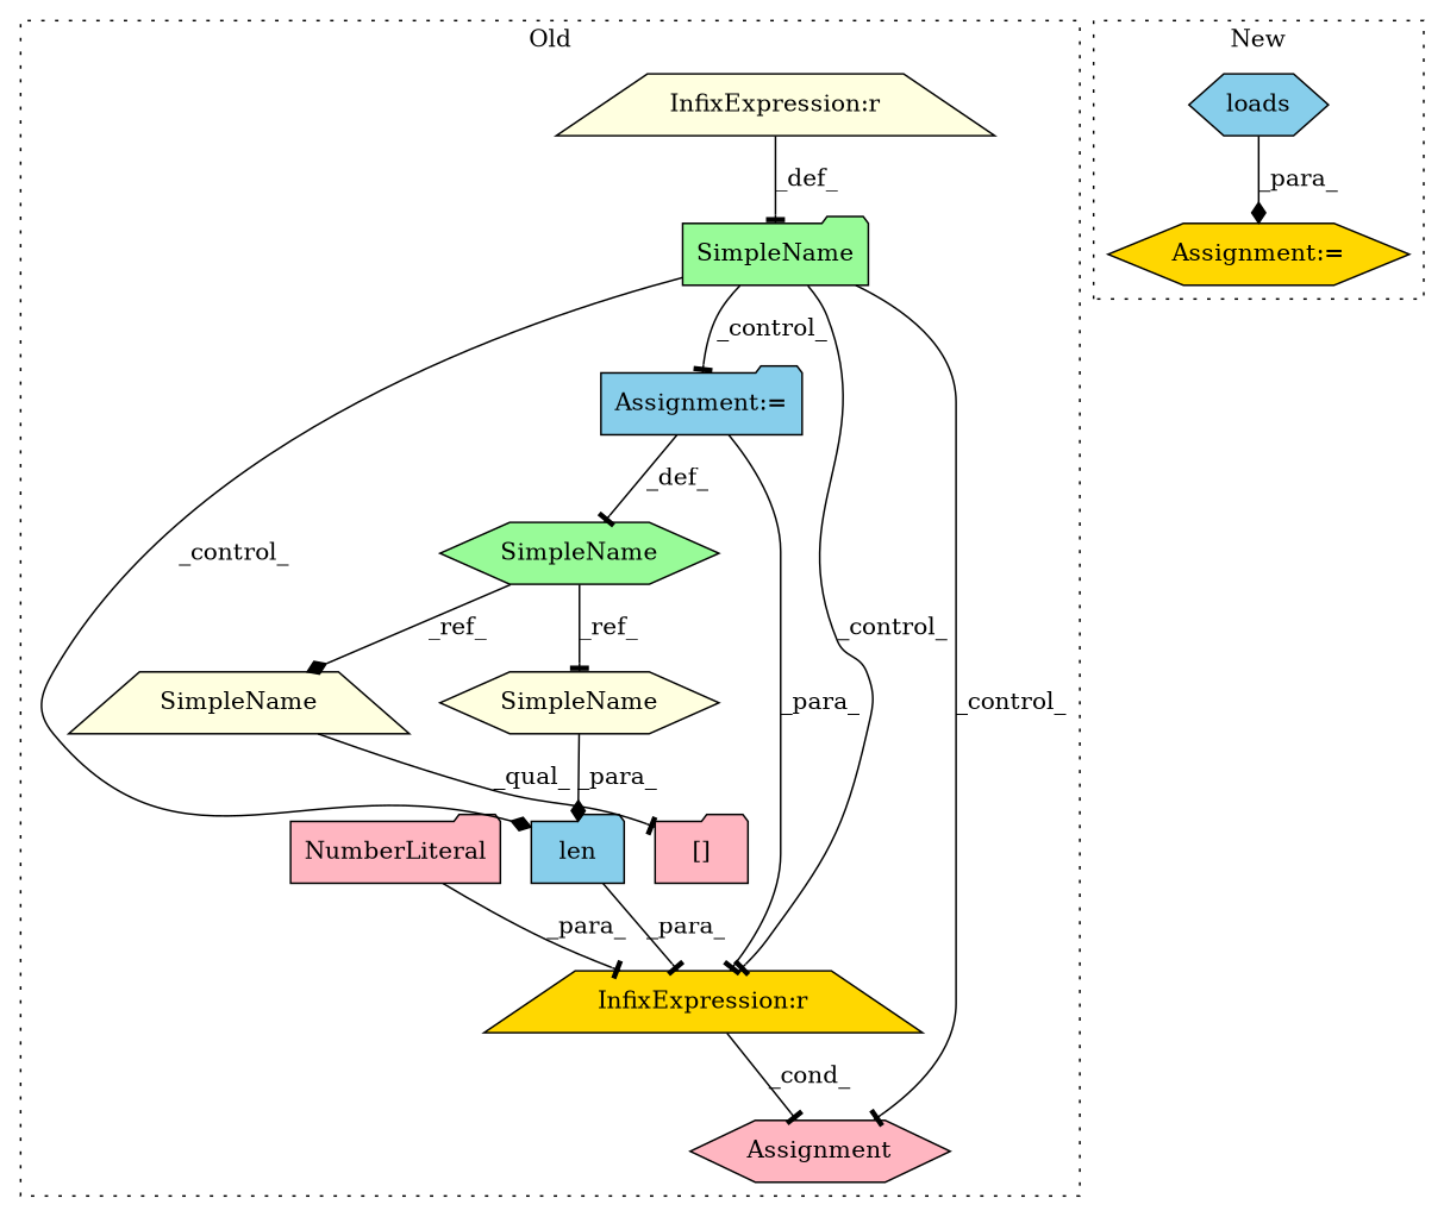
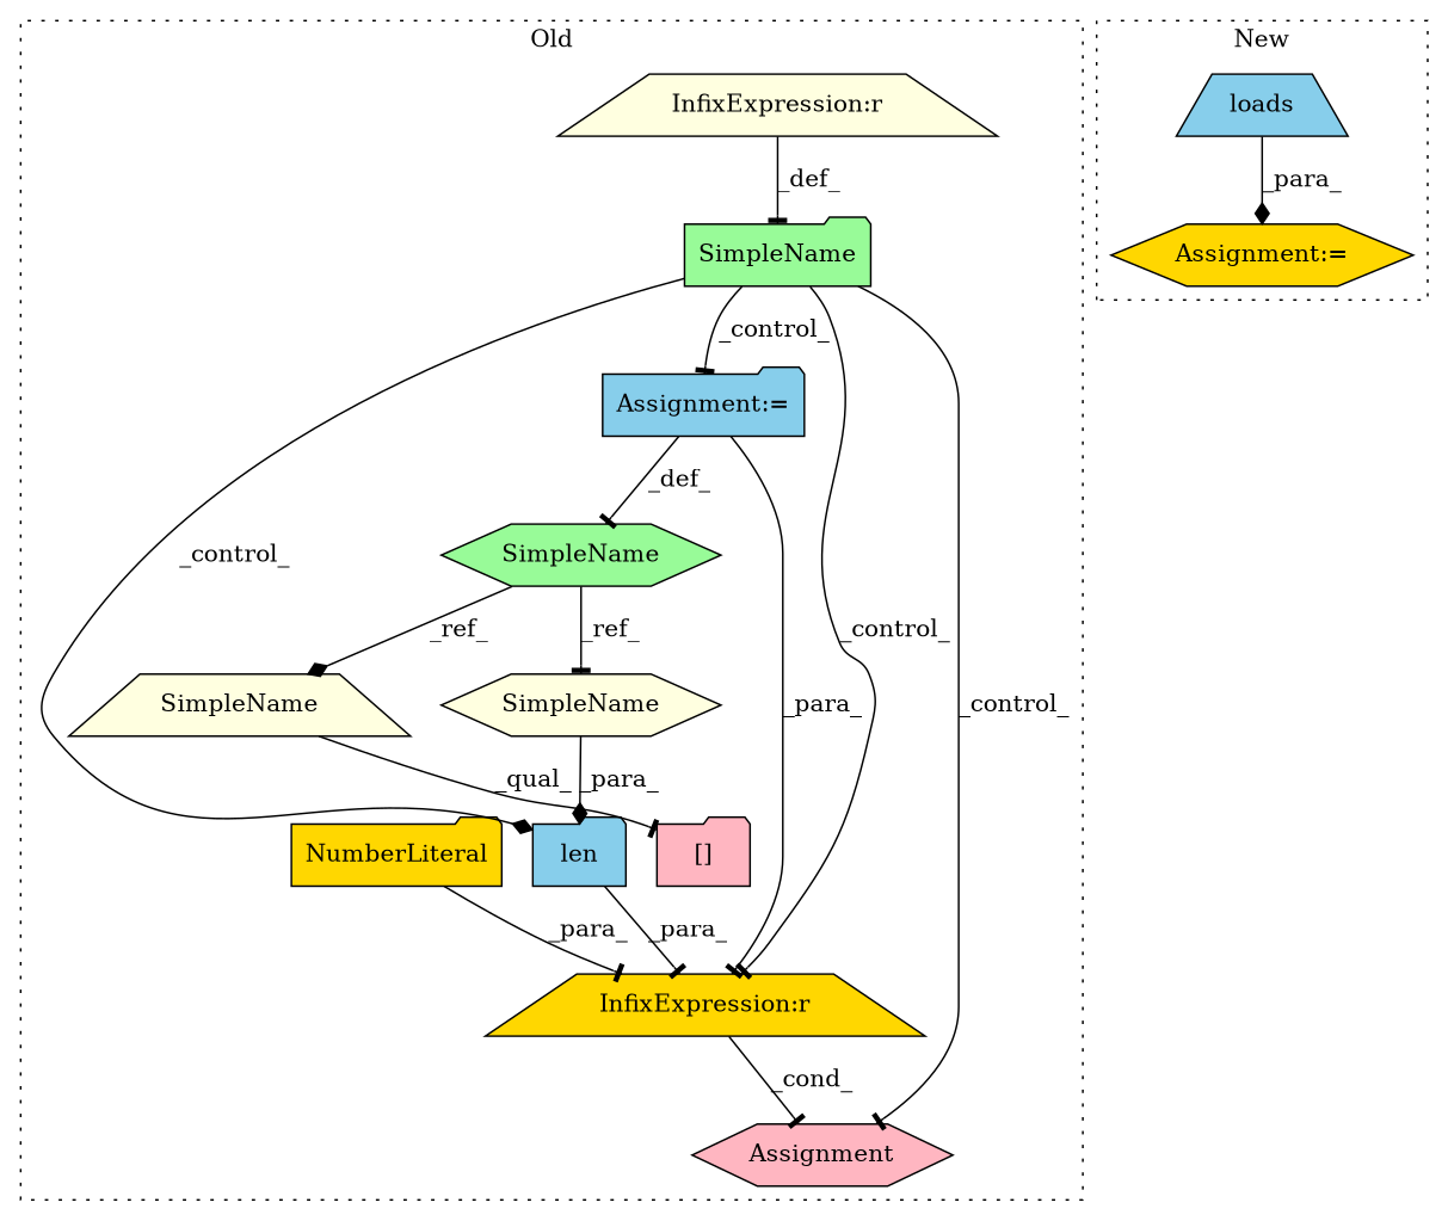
  digraph {
    node [a=42 fillcolor=skyblue l=1 shape=folder style=filled]
    edge [arrowhead=tee]
    n1 [a=32 l="4,1" label=len s="3603,3618"]
    n2 [a=27 fillcolor=gold l=3 label="InfixExpression:r" s=3619 shape=trapezium]
-   n3 [a=34 fillcolor=lightpink label=NumberLiteral s=3622]
+   n3 [a=34 fillcolor=gold label=NumberLiteral s=3622]
    n4 [a=25 fillcolor=lightpink l="4,2" label=Assignment s="3599,3623" shape=hexagon]
    n5 [a=7 label="Assignment:=" s=3561]
    n6 [a=2 fillcolor=lightpink l="12,1" label="[]" s="3711,3724"]
    n7 [fillcolor=palegreen l=11 label=SimpleName s=3550 shape=hexagon]
    n8 [fillcolor=palegreen label=SimpleName l=""]
    n9 [a=27 fillcolor=lightyellow l=4 label="InfixExpression:r" s=3530 shape=trapezium]
    n10 [fillcolor=lightyellow l=11 label=SimpleName s=3711 shape=trapezium]
    n11 [fillcolor=lightyellow l=11 label=SimpleName s=3607 shape=hexagon]
-   n12 [a=32 l="6,1" label=loads s="3336,3364" shape=hexagon]
+   n12 [a=32 l="6,1" label=loads s="3336,3364" shape=trapezium]
    n13 [a=7 fillcolor=gold label="Assignment:=" s=3330 shape=hexagon]
    subgraph cluster_1 {
      label=Old
      style=dotted
      n1
      n2
      n3
      n4
      n5
      n6
      n7
      n8
      n9
      n10
      n11
    }
    subgraph cluster_2 {
      label=New
      style=dotted
      n12
      n13
    }
    n1 -> n2 [label=_para_]
    n2 -> n4 [label=_cond_]
    n3 -> n2 [label=_para_]
    n5 -> n2 [label=_para_]
    n5 -> n7 [label=_def_]
    n7 -> n10 [arrowhead=diamond label=_ref_]
    n7 -> n11 [label=_ref_]
    n8 -> n1 [arrowhead=diamond label=_control_]
    n8 -> n2 [label=_control_]
    n8 -> n4 [label=_control_]
    n8 -> n5 [label=_control_]
    n9 -> n8 [label=_def_]
    n10 -> n6 [label=_qual_]
    n11 -> n1 [arrowhead=diamond label=_para_]
    n12 -> n13 [arrowhead=diamond label=_para_]
  }
